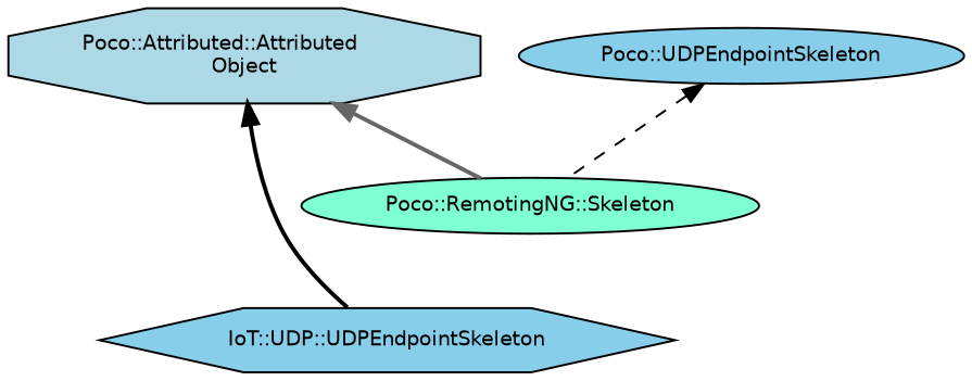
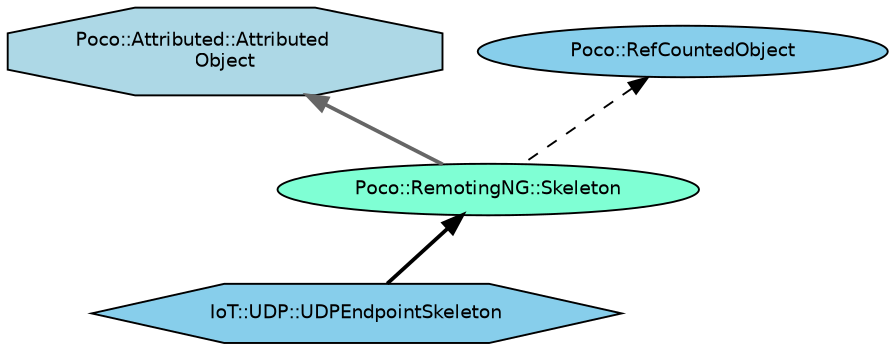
  digraph {
    node [color=black fillcolor=skyblue fontname=Helvetica fontsize=10 shape=ellipse style=filled]
    edge [color=black dir=back fontname=Helvetica fontsize=10 labelfontname=Helvetica labelfontsize=10 style=bold]
    n1 [fontcolor=black height=0.2 label="IoT::UDP::UDPEndpointSkeleton" shape=hexagon width=0.4]
    n2 [fillcolor=aquamarine height=0.2 label="Poco::RemotingNG::Skeleton" width=0.4]
    n3 [fillcolor=lightblue height=0.2 label="Poco::Attributed::Attributed\lObject" shape=octagon width=0.4]
-   n4 [height=0.2 label="Poco::UDPEndpointSkeleton" width=0.4]
-   n3 -> n1
+   n4 [height=0.2 label="Poco::RefCountedObject" width=0.4]
+   n2 -> n1
    n3 -> n2 [color=gray40]
    n4 -> n2 [style=dashed]
  }
